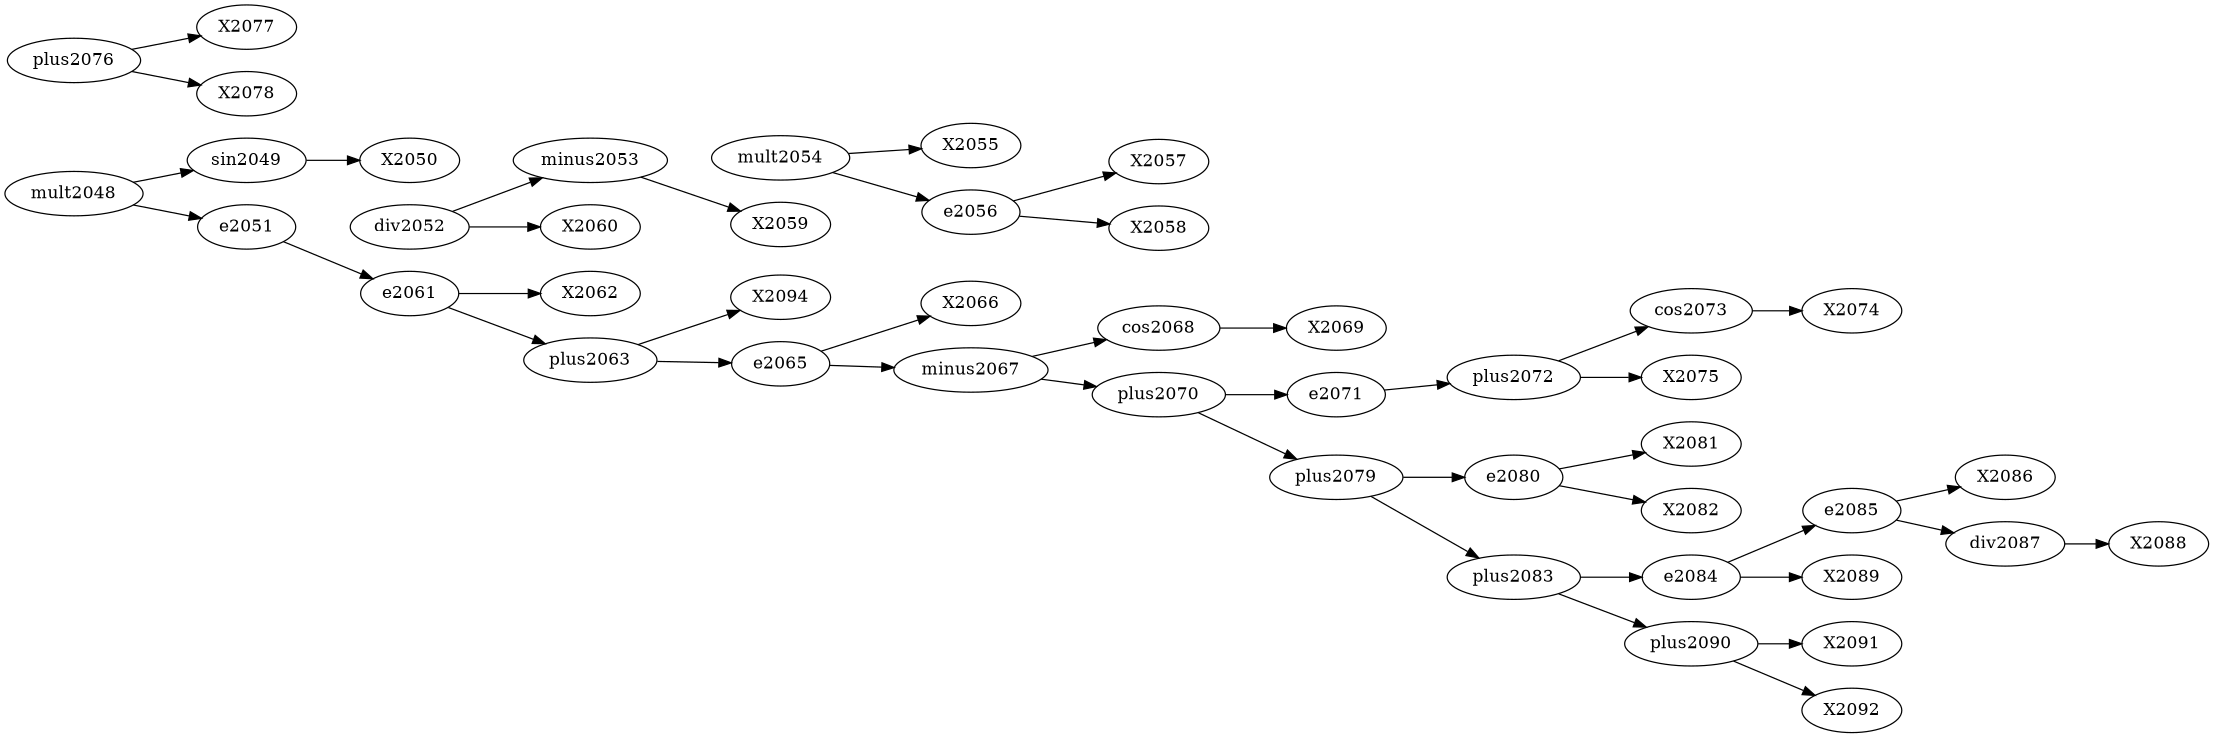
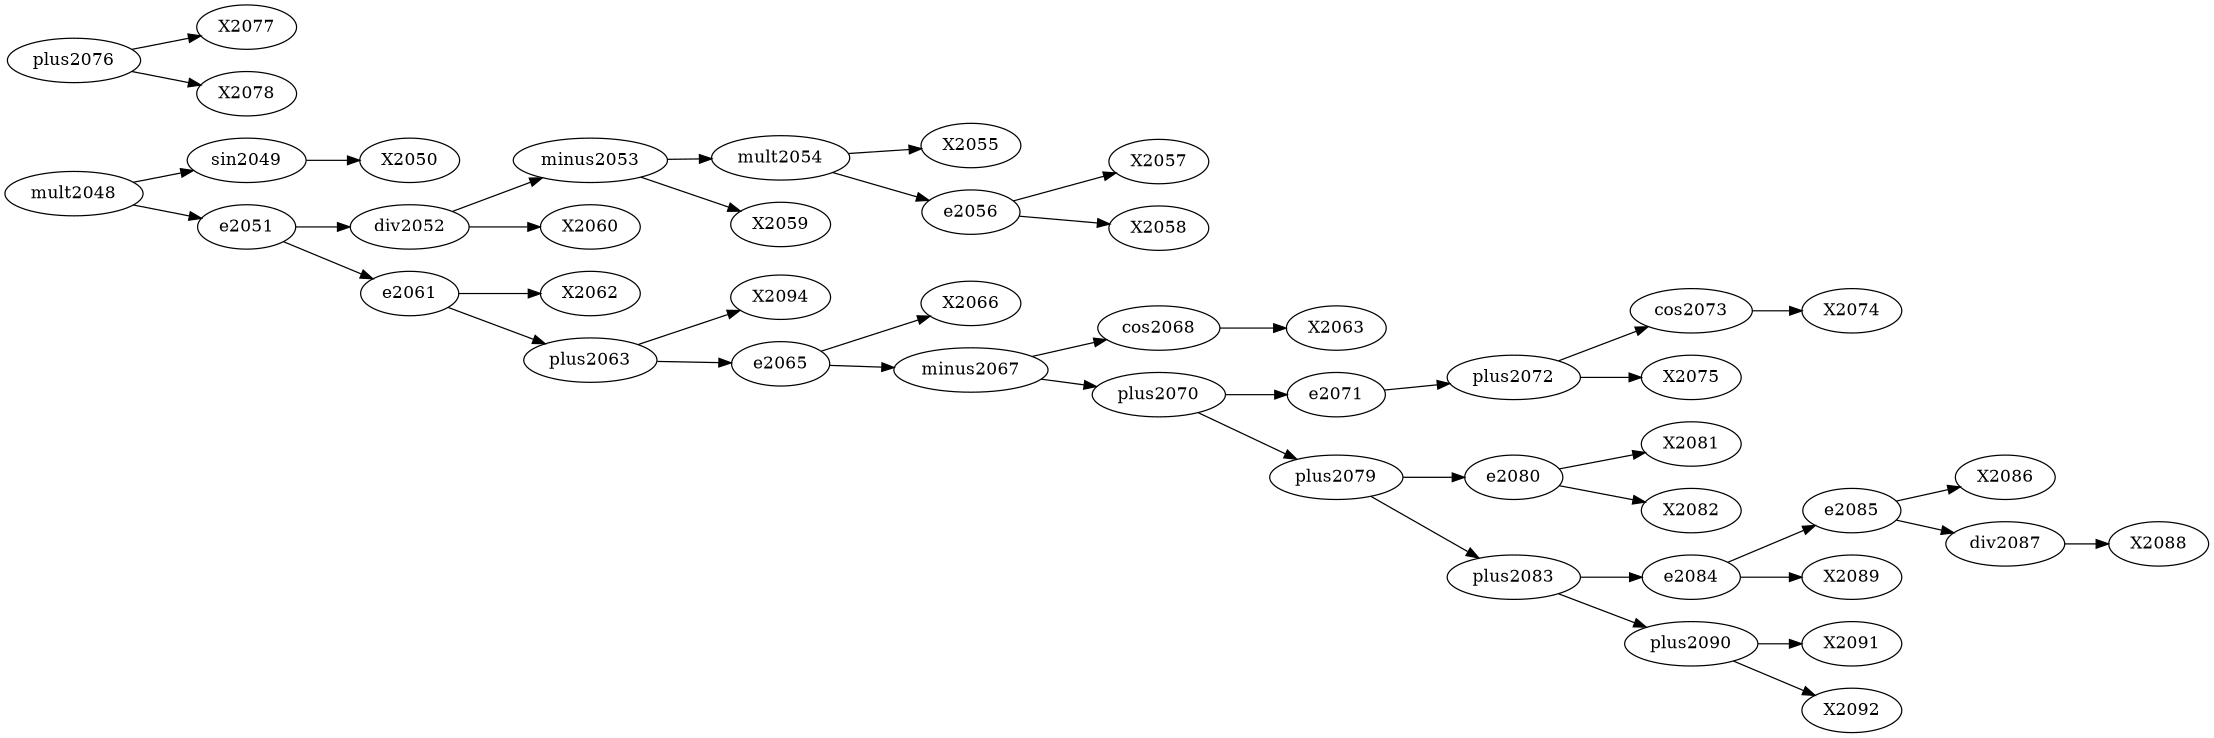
  digraph {
    rankdir=LR
    sin2049
    X2050
    mult2048
    e2051
    div2052
    e2061
    mult2054
    X2055
    e2056
    X2057
    X2058
    minus2053
    X2059
    X2060
    X2062
    plus2063
    n17 [label=X2094]
    e2065
    X2066
    minus2067
    cos2068
    plus2070
-   X2069
+   X2069 [label=X2063]
    e2071
    plus2079
    cos2073
    X2074
    plus2072
    X2075
    plus2076
    X2077
    X2078
    e2080
    plus2083
    X2081
    X2082
    e2084
    plus2090
    e2085
    X2086
    n41 [label=div2087]
    X2088
    X2089
    X2091
    X2092
    sin2049 -> X2050
    mult2048 -> sin2049
    mult2048 -> e2051
+   e2051 -> div2052
    e2051 -> e2061
    div2052 -> minus2053
    div2052 -> X2060
    e2061 -> X2062
    e2061 -> plus2063
    mult2054 -> X2055
    mult2054 -> e2056
    e2056 -> X2057
    e2056 -> X2058
+   minus2053 -> mult2054
    minus2053 -> X2059
    plus2063 -> n17
    plus2063 -> e2065
    e2065 -> X2066
    e2065 -> minus2067
    minus2067 -> cos2068
    minus2067 -> plus2070
    cos2068 -> X2069
    plus2070 -> e2071
    plus2070 -> plus2079
    e2071 -> plus2072
    plus2079 -> e2080
    plus2079 -> plus2083
    cos2073 -> X2074
    plus2072 -> cos2073
    plus2072 -> X2075
    plus2076 -> X2077
    plus2076 -> X2078
    e2080 -> X2081
    e2080 -> X2082
    plus2083 -> e2084
    plus2083 -> plus2090
    e2084 -> e2085
    e2084 -> X2089
    plus2090 -> X2091
    plus2090 -> X2092
    e2085 -> X2086
    e2085 -> n41
    n41 -> X2088
  }
